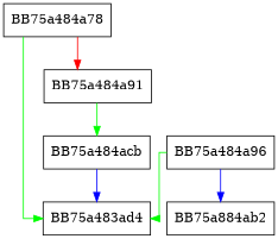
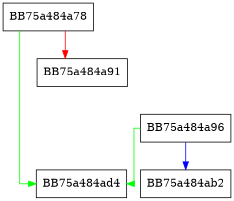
  digraph {
    splines=ortho
    node [shape=box]
    edge [color=green]
    BB75a484a78
-   BB75a484ad4 [label=BB75a483ad4]
+   BB75a484ad4
    BB75a484a91
-   BB75a484acb
    BB75a484a96
-   BB75a484ab2 [label=BB75a884ab2]
+   BB75a484ab2
    BB75a484a78 -> BB75a484ad4
    BB75a484a78 -> BB75a484a91 [color=red]
-   BB75a484a91 -> BB75a484acb
-   BB75a484acb -> BB75a484ad4 [color=blue]
    BB75a484a96 -> BB75a484ad4
    BB75a484a96 -> BB75a484ab2 [color=blue]
  }
